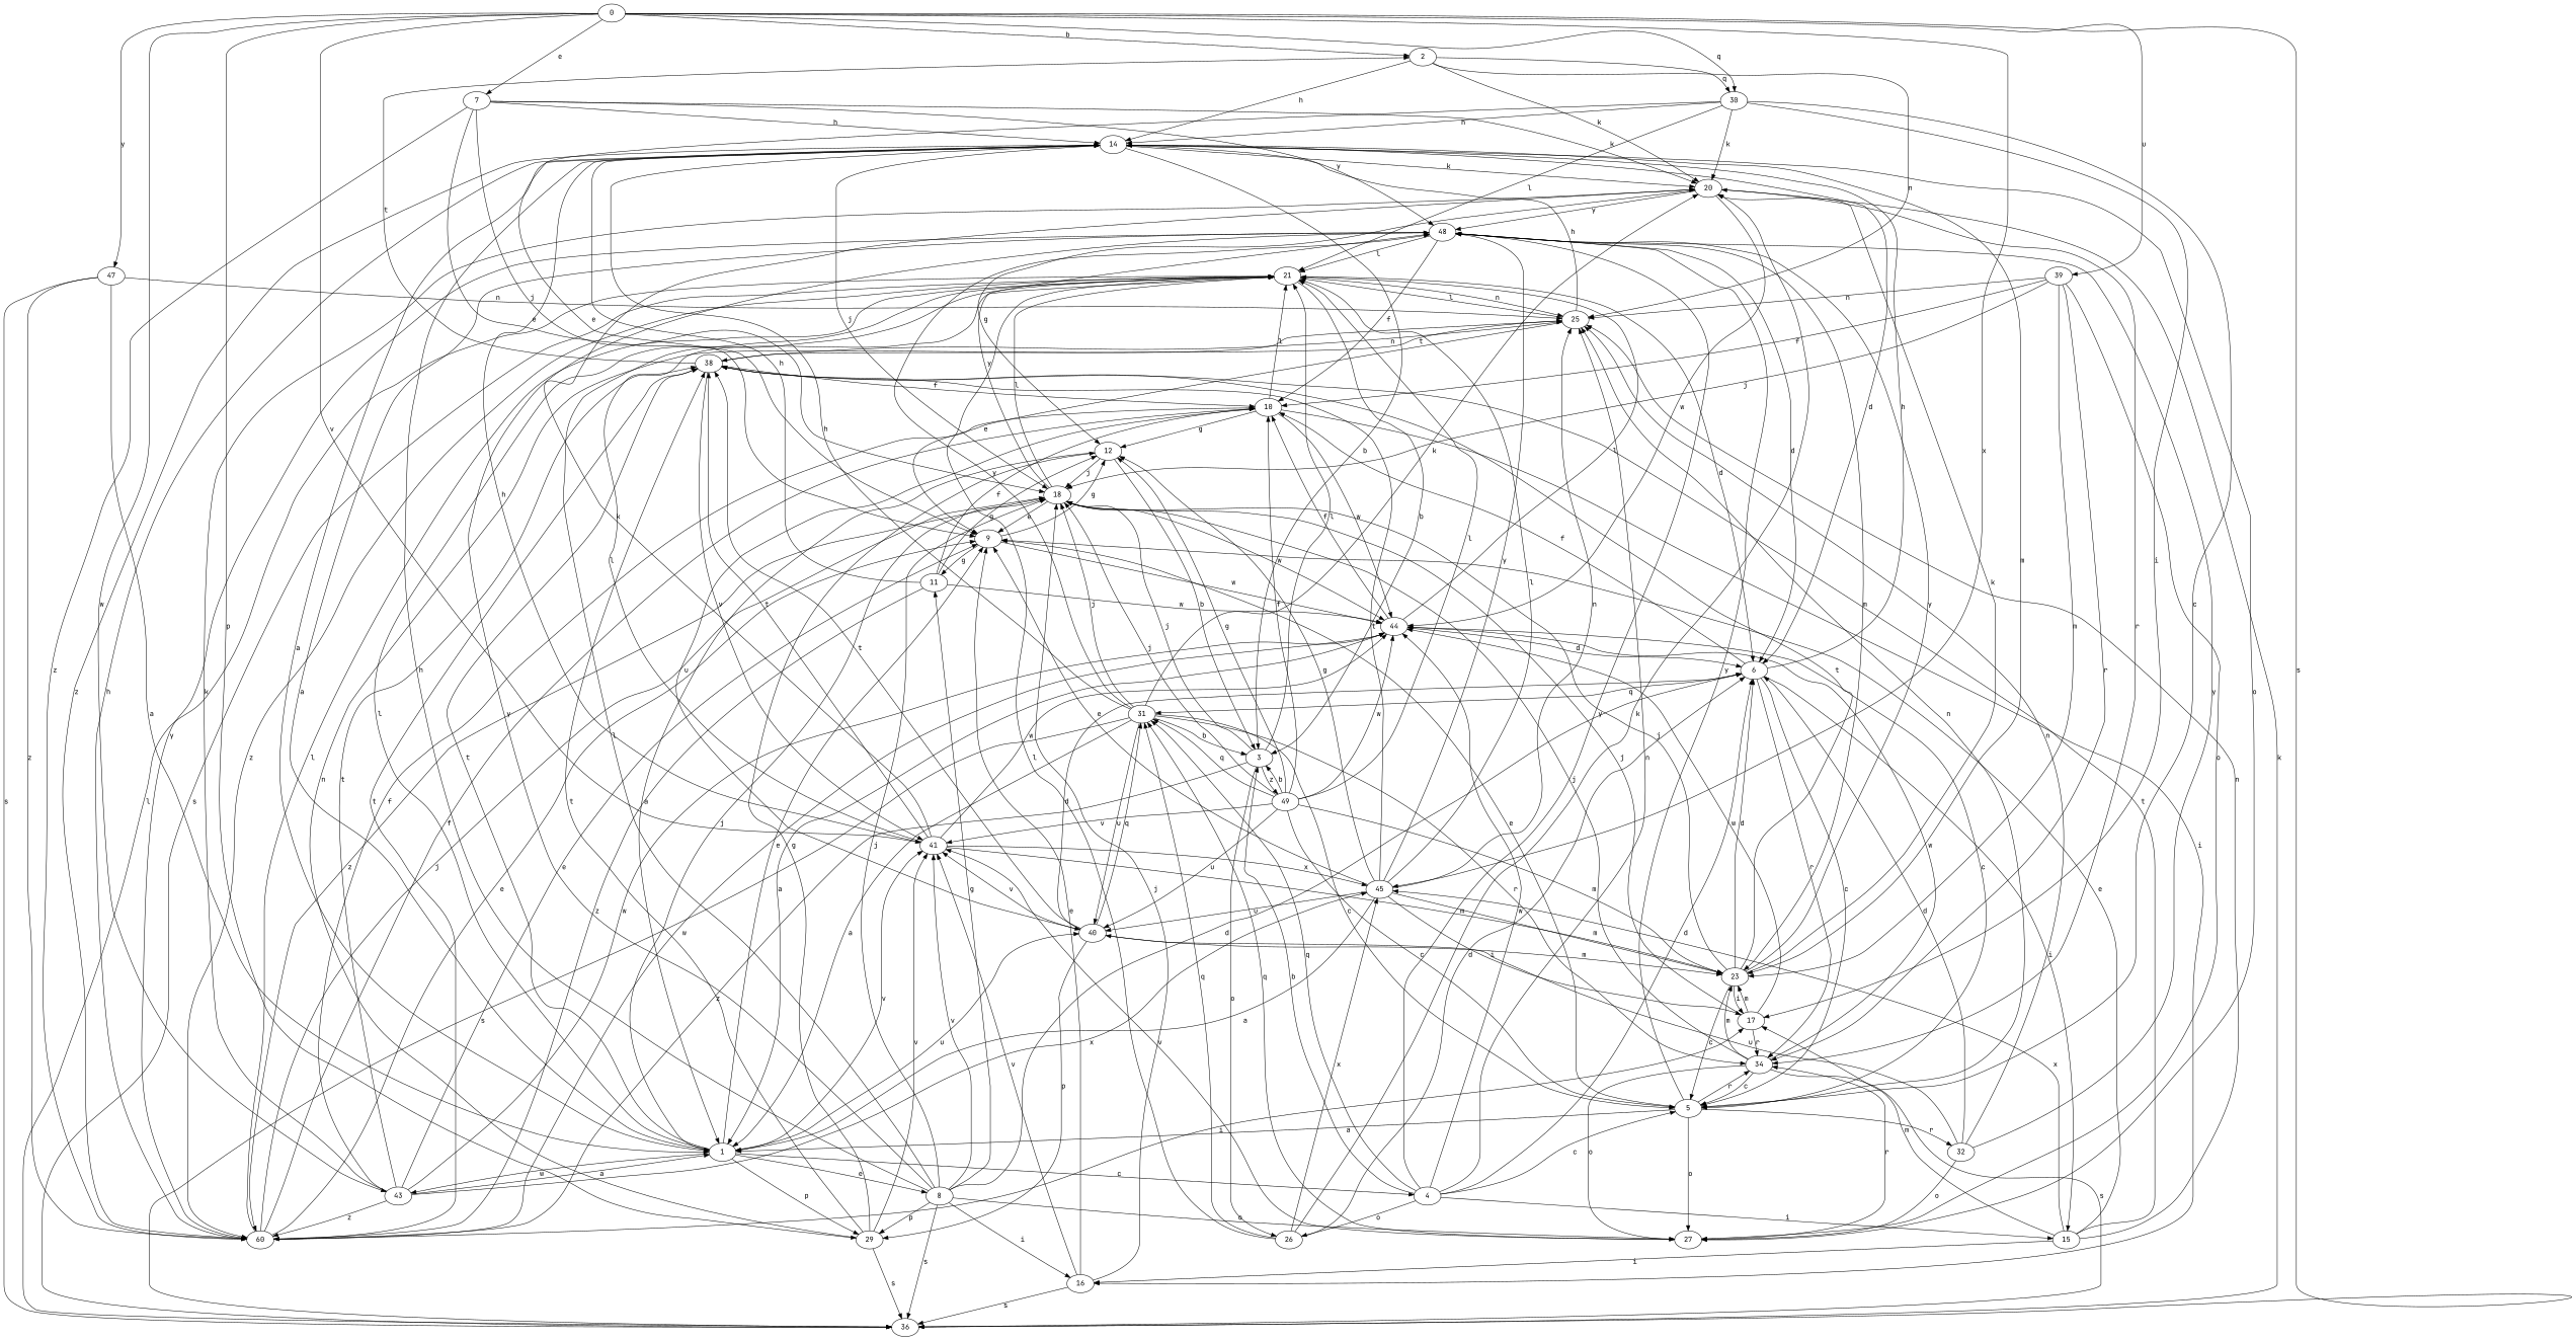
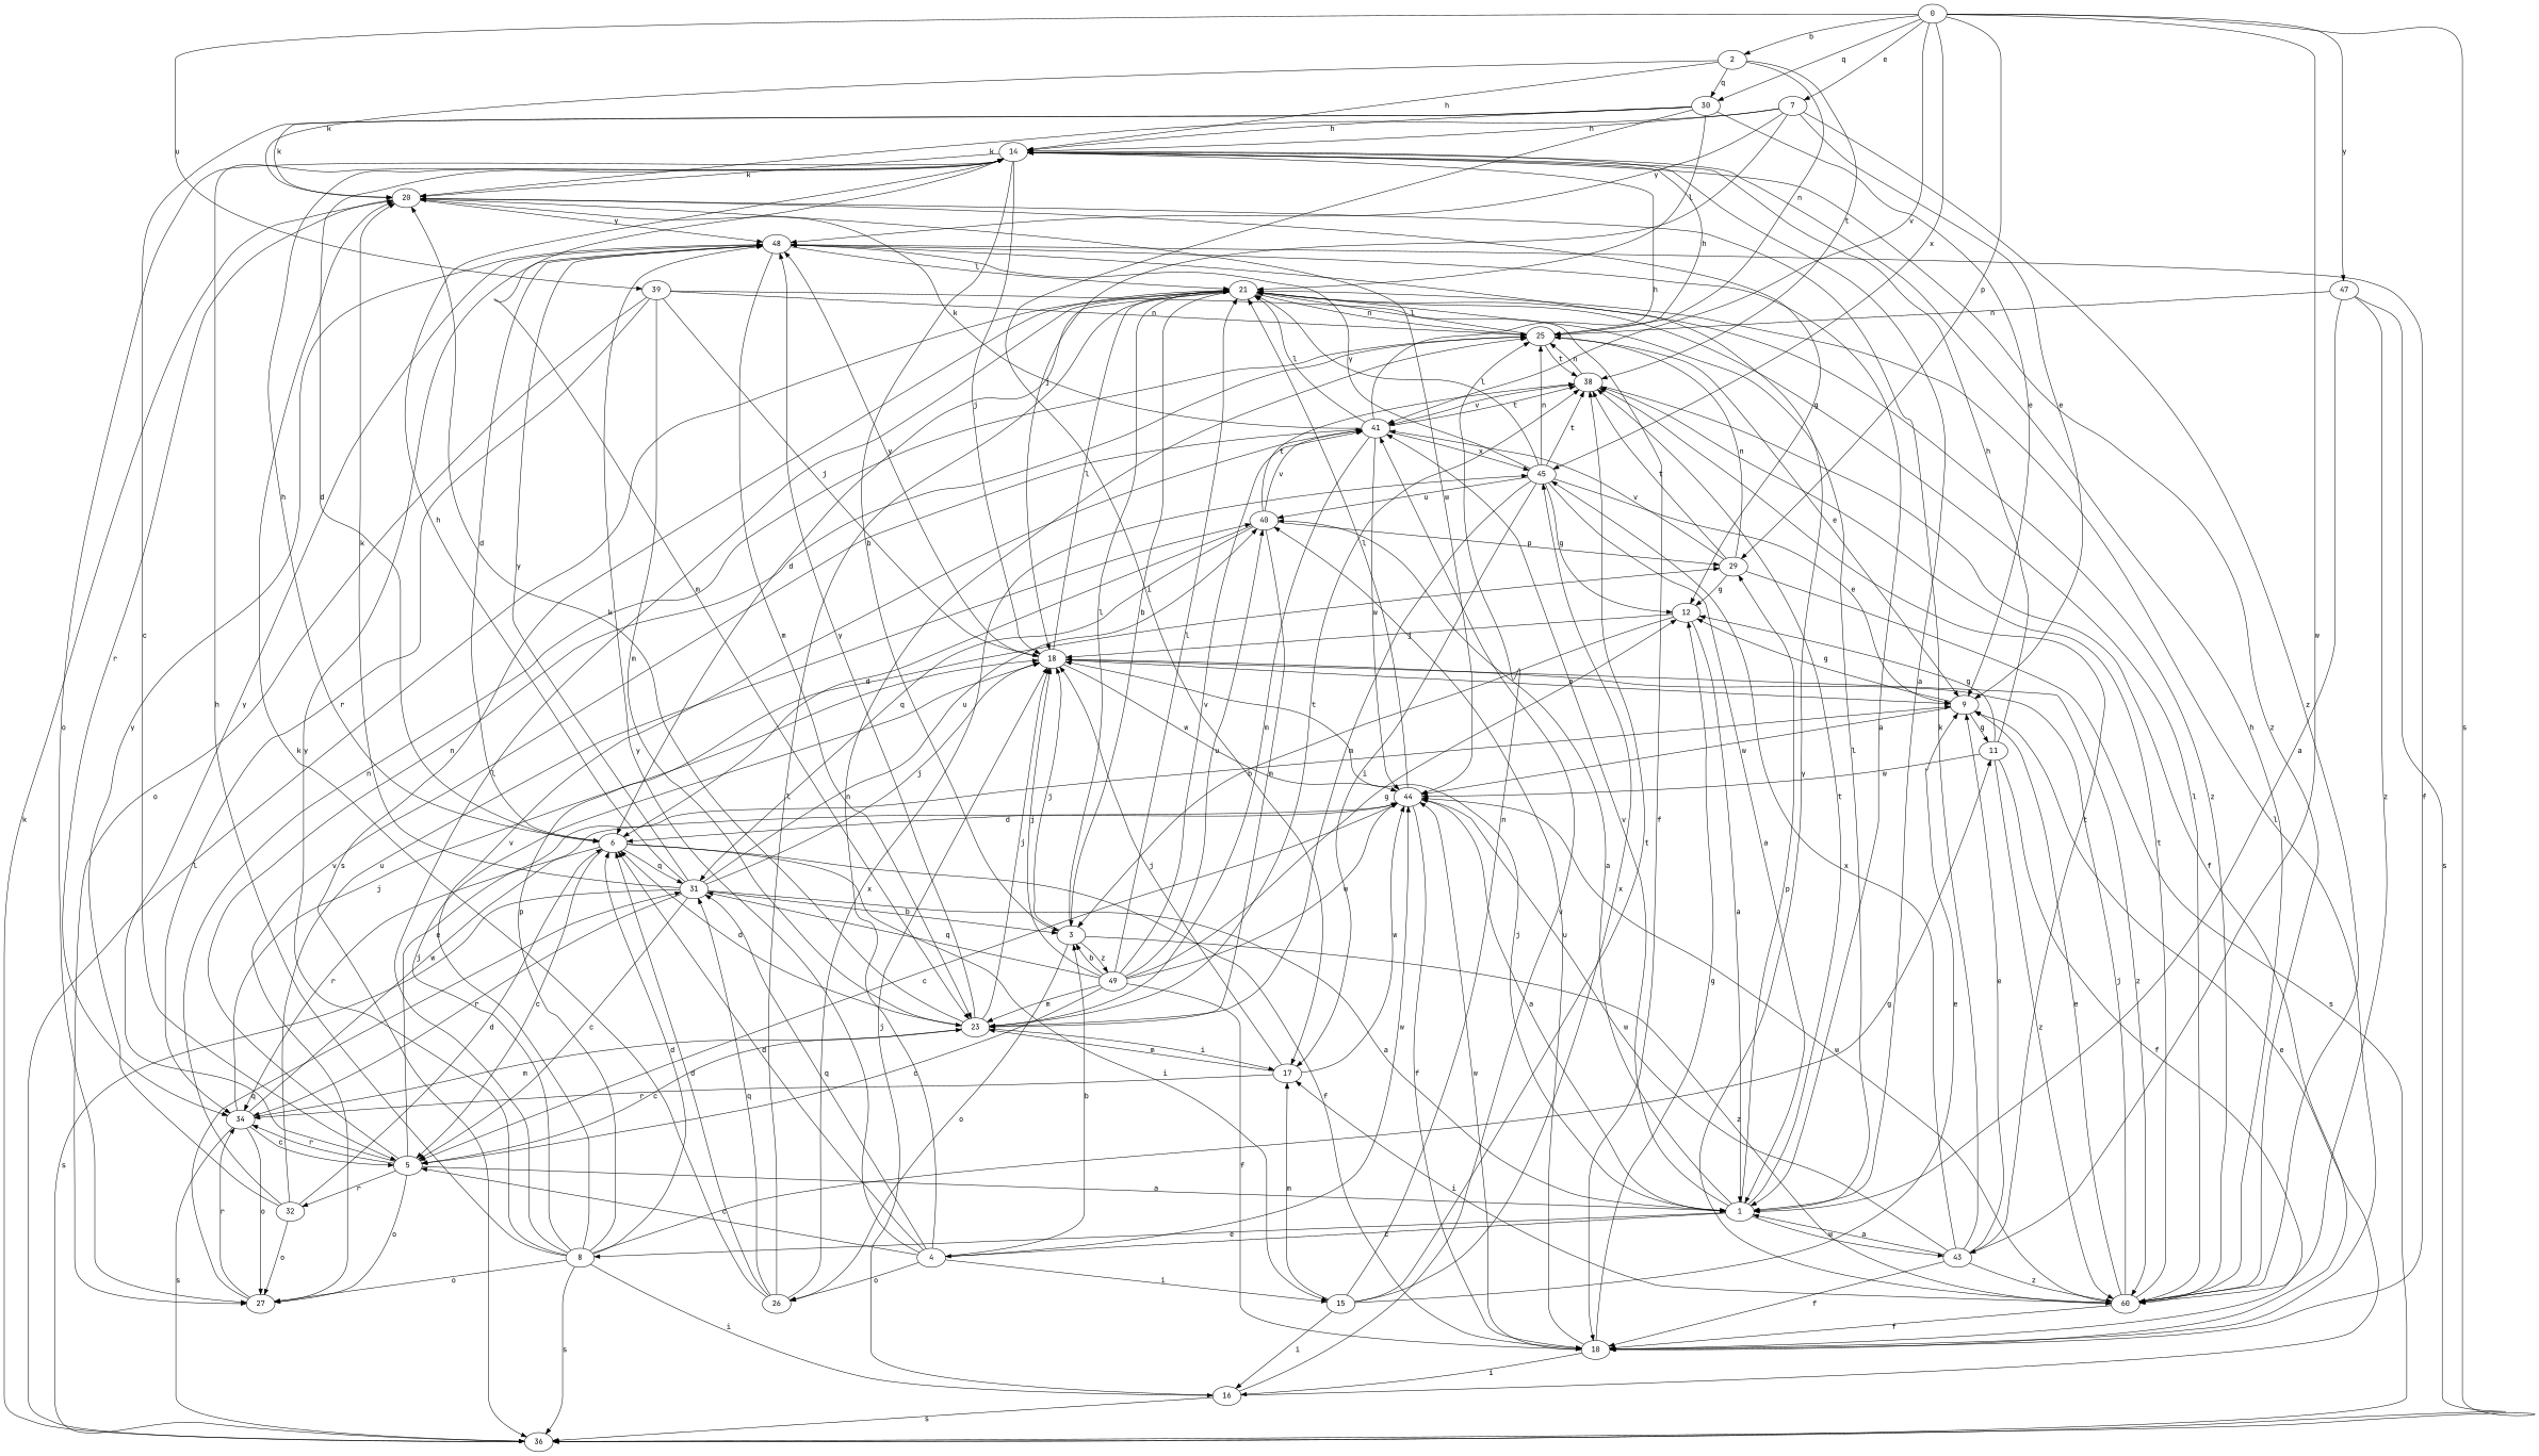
  strict digraph {
    fontname="JetBrains Mono"
    node [fontname="JetBrains Mono"]
    edge [fontname="JetBrains Mono"]
    0
    2
    7
    29
    30
    36
    39
    41
    43
    45
    47
    38
    14
    20
    25
    9
    18
    n18 [label=60]
    48
    12
    21
    5
    17
    27
    34
    10
    23
    44
    1
    40
    4
    8
    3
    26
    6
    15
    31
    11
    16
    49
    32
    0 -> 2 [label=b]
    0 -> 7 [label=e]
    0 -> 29 [label=p]
    0 -> 30 [label=q]
    0 -> 36 [label=s]
    0 -> 39 [label=u]
    0 -> 41 [label=v]
    0 -> 43 [label=w]
    0 -> 45 [label=x]
    0 -> 47 [label=y]
    2 -> 30 [label=q]
-   38 -> 2 [label=t]
+   2 -> 38 [label=t]
    2 -> 14 [label=h]
    2 -> 20 [label=k]
    2 -> 25 [label=n]
    7 -> 14 [label=h]
    7 -> 20 [label=k]
    7 -> 9 [label=e]
    7 -> 18 [label=j]
    7 -> n18 [label=z]
    7 -> 48 [label=y]
    29 -> 36 [label=s]
    29 -> 41 [label=v]
    29 -> 38 [label=t]
    29 -> 25 [label=n]
    29 -> 12 [label=g]
    30 -> 14 [label=h]
    30 -> 20 [label=k]
    30 -> 9 [label=e]
    30 -> 21 [label=l]
    30 -> 5 [label=c]
    30 -> 17 [label=i]
    36 -> 20 [label=k]
    36 -> 21 [label=l]
    39 -> 25 [label=n]
    39 -> 18 [label=j]
    39 -> 27 [label=o]
    39 -> 34 [label=r]
    39 -> 10 [label=f]
    39 -> 23 [label=m]
    41 -> 45 [label=x]
    41 -> 38 [label=t]
    41 -> 14 [label=h]
    41 -> 20 [label=k]
    41 -> 21 [label=l]
    41 -> 23 [label=m]
    41 -> 44 [label=w]
    43 -> 45 [label=x]
    43 -> 38 [label=t]
    43 -> 20 [label=k]
    43 -> 9 [label=e]
    43 -> n18 [label=z]
    43 -> 10 [label=f]
    43 -> 44 [label=w]
    43 -> 1 [label=a]
    45 -> 38 [label=t]
    45 -> 25 [label=n]
    45 -> 9 [label=e]
    45 -> 48 [label=y]
    45 -> 12 [label=g]
    45 -> 21 [label=l]
    45 -> 17 [label=i]
    45 -> 23 [label=m]
    45 -> 1 [label=a]
    45 -> 40 [label=u]
    47 -> 36 [label=s]
    47 -> 25 [label=n]
    47 -> n18 [label=z]
    47 -> 1 [label=a]
    38 -> 41 [label=v]
    38 -> 25 [label=n]
    38 -> 10 [label=f]
    14 -> 20 [label=k]
    14 -> 18 [label=j]
    14 -> n18 [label=z]
    14 -> 27 [label=o]
    14 -> 23 [label=m]
    14 -> 1 [label=a]
    14 -> 3 [label=b]
    14 -> 6 [label=d]
    20 -> 48 [label=y]
    20 -> 12 [label=g]
    20 -> 34 [label=r]
    20 -> 44 [label=w]
    25 -> 38 [label=t]
    25 -> 14 [label=h]
    25 -> 9 [label=e]
    25 -> 21 [label=l]
    9 -> 12 [label=g]
    9 -> 44 [label=w]
    9 -> 11 [label=g]
    18 -> 9 [label=e]
    18 -> n18 [label=z]
    18 -> 48 [label=y]
    18 -> 21 [label=l]
    18 -> 44 [label=w]
    n18 -> 38 [label=t]
    n18 -> 14 [label=h]
    n18 -> 9 [label=e]
    n18 -> 18 [label=j]
    n18 -> 48 [label=y]
    n18 -> 21 [label=l]
    n18 -> 17 [label=i]
    n18 -> 10 [label=f]
    n18 -> 44 [label=w]
    48 -> 21 [label=l]
    48 -> 10 [label=f]
    48 -> 23 [label=m]
    48 -> 1 [label=a]
    48 -> 6 [label=d]
    12 -> 18 [label=j]
    12 -> 1 [label=a]
    12 -> 3 [label=b]
    21 -> 36 [label=s]
    21 -> 25 [label=n]
    21 -> n18 [label=z]
    21 -> 3 [label=b]
    21 -> 6 [label=d]
    5 -> 25 [label=n]
    5 -> 9 [label=e]
    5 -> 48 [label=y]
    5 -> 27 [label=o]
    5 -> 34 [label=r]
    5 -> 1 [label=a]
    5 -> 32 [label=r]
    17 -> 18 [label=j]
    17 -> 34 [label=r]
    17 -> 23 [label=m]
    17 -> 44 [label=w]
    27 -> 41 [label=v]
    27 -> 34 [label=r]
    27 -> 31 [label=q]
    34 -> 36 [label=s]
    34 -> 18 [label=j]
    34 -> 5 [label=c]
    34 -> 27 [label=o]
    34 -> 23 [label=m]
    34 -> 44 [label=w]
    10 -> 12 [label=g]
    10 -> 21 [label=l]
    10 -> 44 [label=w]
    10 -> 40 [label=u]
    10 -> 16 [label=i]
    23 -> 38 [label=t]
    23 -> 20 [label=k]
    23 -> 18 [label=j]
    23 -> 48 [label=y]
    23 -> 5 [label=c]
    23 -> 17 [label=i]
    23 -> 6 [label=d]
    44 -> 21 [label=l]
    44 -> 5 [label=c]
    44 -> 10 [label=f]
    44 -> 1 [label=a]
    44 -> 6 [label=d]
    1 -> 29 [label=p]
    1 -> 41 [label=v]
    1 -> 43 [label=w]
    1 -> 38 [label=t]
-   1 -> 9 [label=e]
    1 -> 18 [label=j]
    1 -> 21 [label=l]
-   1 -> 40 [label=u]
+   1 -> 40 [label=a]
    1 -> 4 [label=c]
    1 -> 8 [label=e]
    40 -> 29 [label=p]
    40 -> 41 [label=v]
    40 -> 38 [label=t]
    40 -> 23 [label=m]
    40 -> 6 [label=d]
    40 -> 31 [label=q]
    4 -> 25 [label=n]
    4 -> 48 [label=y]
    4 -> 5 [label=c]
    4 -> 44 [label=w]
    4 -> 3 [label=b]
    4 -> 26 [label=o]
    4 -> 6 [label=d]
    4 -> 15 [label=i]
    4 -> 31 [label=q]
    8 -> 29 [label=p]
    8 -> 36 [label=s]
    8 -> 41 [label=v]
    8 -> 14 [label=h]
    8 -> 18 [label=j]
    8 -> 48 [label=y]
    8 -> 21 [label=l]
    8 -> 27 [label=o]
    8 -> 6 [label=d]
    8 -> 11 [label=g]
    8 -> 16 [label=i]
    3 -> 18 [label=j]
    3 -> n18 [label=z]
    3 -> 21 [label=l]
    3 -> 26 [label=o]
    3 -> 49 [label=z]
    26 -> 45 [label=x]
    26 -> 20 [label=k]
    26 -> 21 [label=l]
    26 -> 6 [label=d]
    26 -> 31 [label=q]
    6 -> 14 [label=h]
    6 -> 5 [label=c]
    6 -> 34 [label=r]
    6 -> 10 [label=f]
    6 -> 15 [label=i]
    6 -> 31 [label=q]
    15 -> 45 [label=x]
    15 -> 38 [label=t]
    15 -> 25 [label=n]
    15 -> 9 [label=e]
    15 -> 17 [label=m]
    15 -> 16 [label=i]
    31 -> 36 [label=s]
    31 -> 14 [label=h]
    31 -> 20 [label=k]
    31 -> 18 [label=j]
    31 -> 48 [label=y]
    31 -> 5 [label=c]
    31 -> 34 [label=r]
    31 -> 1 [label=a]
    31 -> 40 [label=u]
    31 -> 3 [label=b]
    11 -> 14 [label=h]
    11 -> n18 [label=z]
    11 -> 12 [label=g]
    11 -> 10 [label=f]
    11 -> 44 [label=w]
    16 -> 36 [label=s]
    16 -> 41 [label=v]
    16 -> 9 [label=e]
    16 -> 18 [label=j]
    49 -> 41 [label=v]
    49 -> 18 [label=j]
    49 -> 12 [label=g]
    49 -> 21 [label=l]
    49 -> 5 [label=c]
    49 -> 10 [label=f]
    49 -> 23 [label=m]
    49 -> 44 [label=w]
    49 -> 40 [label=u]
    49 -> 3 [label=b]
    49 -> 31 [label=q]
    32 -> 25 [label=n]
    32 -> 48 [label=y]
    32 -> 27 [label=o]
    32 -> 40 [label=u]
    32 -> 6 [label=d]
  }
